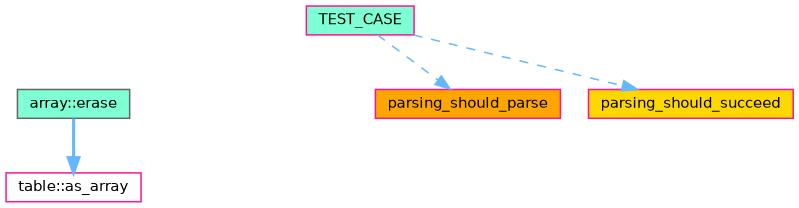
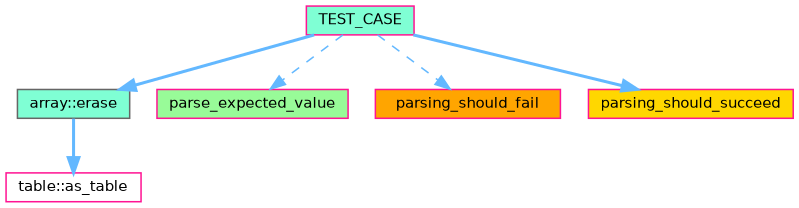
  digraph {
    rankdir=TB
    node [color=deeppink fillcolor=aquamarine fontname=Helvetica fontsize=10 shape=box style=filled]
    edge [color=steelblue1 fontname=Helvetica fontsize=10 labelfontname=Helvetica labelfontsize=10 style=dashed]
    n1 [fontcolor=black height=0.2 label=TEST_CASE width=0.4]
    n2 [color=gray40 height=0.2 label="array::erase" width=0.4]
-   n4 [fillcolor=orange height=0.2 label=parsing_should_parse width=0.4]
+   n3 [fillcolor=palegreen height=0.2 label=parse_expected_value width=0.4]
+   n4 [fillcolor=orange height=0.2 label=parsing_should_fail width=0.4]
    n5 [fillcolor=gold height=0.2 label=parsing_should_succeed width=0.4]
-   n6 [fillcolor=white height=0.2 label="table::as_array" width=0.4]
+   n6 [fillcolor=white height=0.2 label="table::as_table" width=0.4]
+   n1 -> n2 [style=bold]
+   n1 -> n3
    n1 -> n4
-   n1 -> n5
+   n1 -> n5 [style=bold]
    n2 -> n6 [style=bold]
  }
